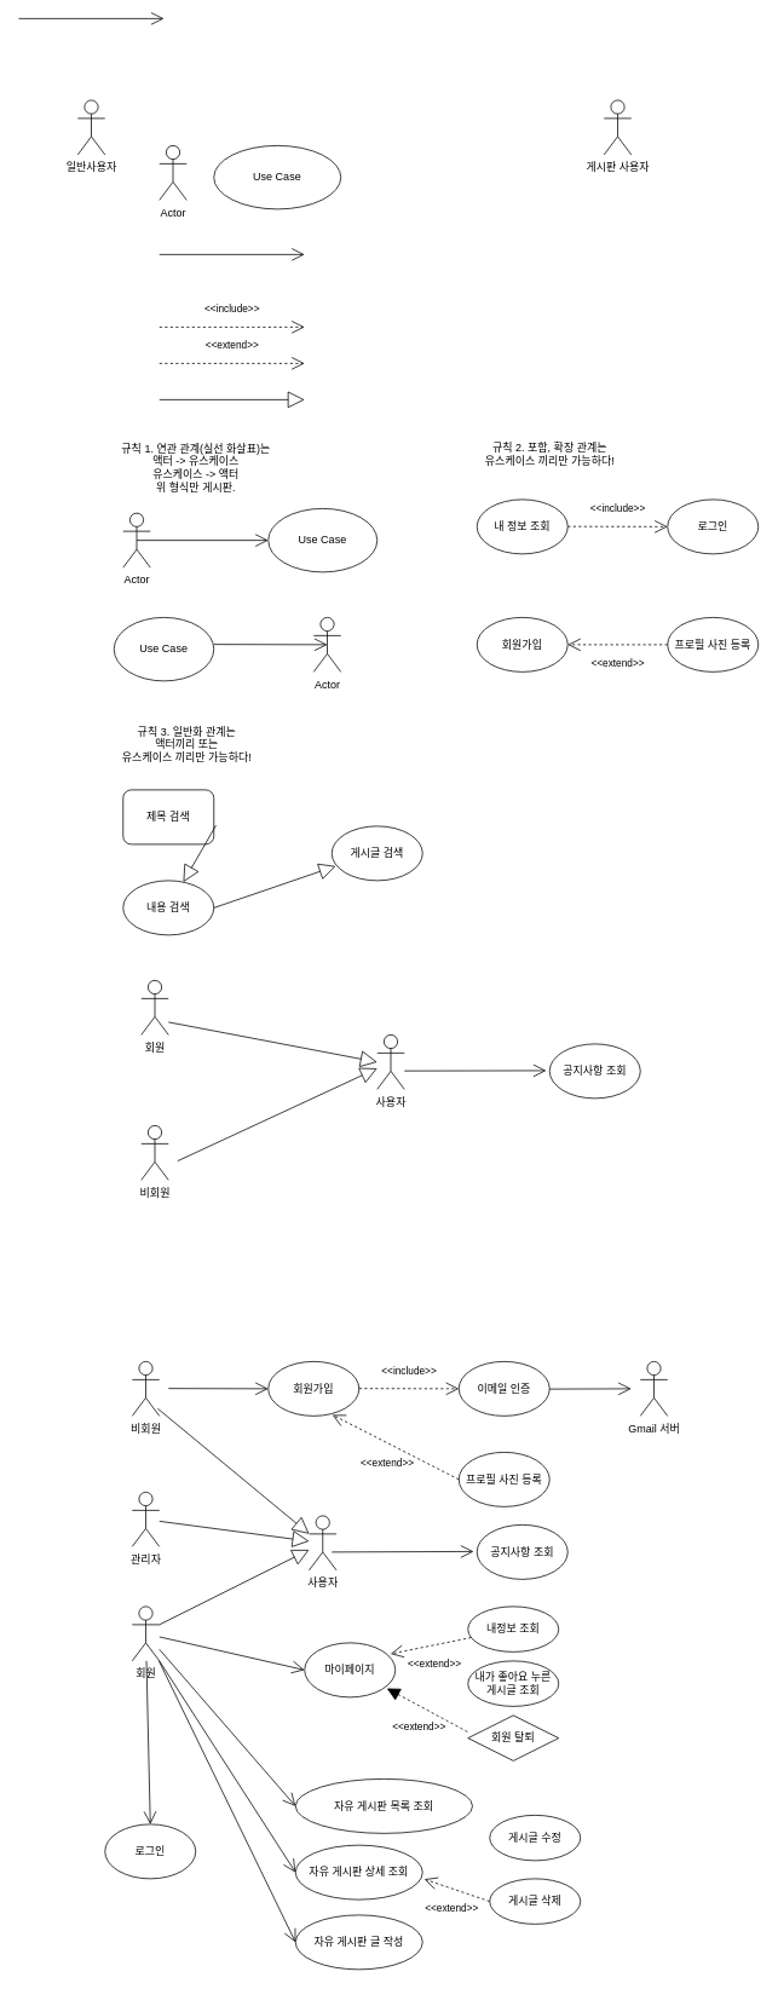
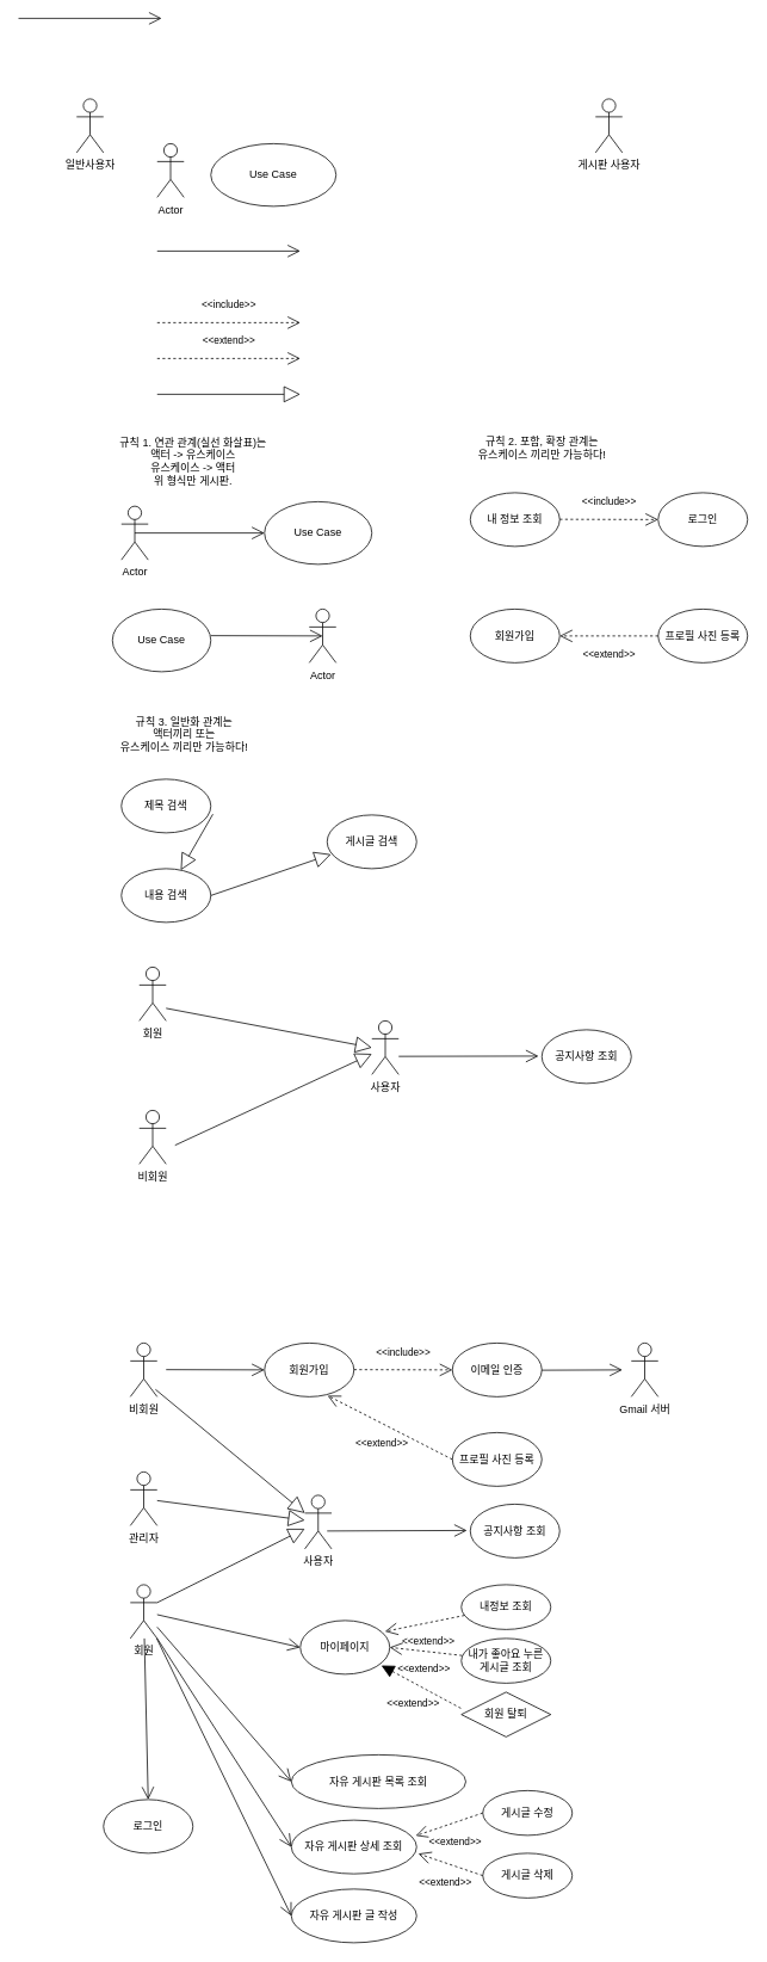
  <mxCell id="0" />
  <mxCell id="1" parent="0" />
  <mxCell id="2" value="일반사용자" style="shape=umlActor;verticalLabelPosition=bottom;verticalAlign=top;html=1;" vertex="1" parent="1"><mxGeometry x="85" y="110" width="30" height="60" as="geometry" /></mxCell>
  <mxCell id="3" value="게시판 사용자&lt;br&gt;" style="shape=umlActor;verticalLabelPosition=bottom;verticalAlign=top;html=1;" vertex="1" parent="1"><mxGeometry x="665" y="110" width="30" height="60" as="geometry" /></mxCell>
  <mxCell id="4" value="" style="endArrow=open;endFill=1;endSize=12;html=1;rounded=0;" edge="1" parent="1"><mxGeometry width="160" relative="1" as="geometry"><mxPoint x="20" y="20" as="sourcePoint" /><mxPoint x="180" y="20" as="targetPoint" /></mxGeometry></mxCell>
  <mxCell id="5" value="Actor" style="shape=umlActor;verticalLabelPosition=bottom;verticalAlign=top;html=1;" vertex="1" parent="1"><mxGeometry x="175" y="160" width="30" height="60" as="geometry" /></mxCell>
  <mxCell id="6" value="Use Case" style="ellipse;whiteSpace=wrap;html=1;" vertex="1" parent="1"><mxGeometry x="235" y="160" width="140" height="70" as="geometry" /></mxCell>
  <mxCell id="7" value="" style="endArrow=open;endFill=1;endSize=12;html=1;rounded=0;" edge="1" parent="1"><mxGeometry width="160" relative="1" as="geometry"><mxPoint x="175" y="280" as="sourcePoint" /><mxPoint x="335" y="280" as="targetPoint" /></mxGeometry></mxCell>
  <mxCell id="8" value="&amp;lt;&amp;lt;include&amp;gt;&amp;gt;" style="endArrow=open;endSize=12;dashed=1;html=1;rounded=0;" edge="1" parent="1"><mxGeometry y="20" width="160" relative="1" as="geometry"><mxPoint x="175" y="360" as="sourcePoint" /><mxPoint x="335" y="360" as="targetPoint" /><Array as="points" /><mxPoint as="offset" /></mxGeometry></mxCell>
  <mxCell id="9" value="&amp;lt;&amp;lt;extend&amp;gt;&amp;gt;" style="endArrow=open;endSize=12;dashed=1;html=1;rounded=0;" edge="1" parent="1"><mxGeometry y="20" width="160" relative="1" as="geometry"><mxPoint x="175" y="400" as="sourcePoint" /><mxPoint x="335" y="400" as="targetPoint" /><Array as="points" /><mxPoint as="offset" /></mxGeometry></mxCell>
  <mxCell id="10" value="" style="endArrow=block;endSize=16;endFill=0;html=1;rounded=0;" edge="1" parent="1"><mxGeometry y="20" width="160" relative="1" as="geometry"><mxPoint x="175" y="440" as="sourcePoint" /><mxPoint x="335" y="440" as="targetPoint" /><mxPoint as="offset" /></mxGeometry></mxCell>
  <mxCell id="11" value="규칙 1. 연관 관계(실선 화살표)는&lt;br&gt;액터 -&amp;gt; 유스케이스&lt;br&gt;유스케이스 -&amp;gt; 액터&lt;br&gt;위 형식만 게시판.&lt;br&gt;" style="text;html=1;align=center;verticalAlign=middle;resizable=0;points=[];autosize=1;strokeColor=none;fillColor=none;" vertex="1" parent="1"><mxGeometry x="115" y="480" width="200" height="70" as="geometry" /></mxCell>
  <mxCell id="12" value="Actor" style="shape=umlActor;verticalLabelPosition=bottom;verticalAlign=top;html=1;" vertex="1" parent="1"><mxGeometry x="135" y="565" width="30" height="60" as="geometry" /></mxCell>
  <mxCell id="13" value="Use Case" style="ellipse;whiteSpace=wrap;html=1;" vertex="1" parent="1"><mxGeometry x="295" y="560" width="120" height="70" as="geometry" /></mxCell>
  <mxCell id="14" value="" style="endArrow=open;endFill=1;endSize=12;html=1;rounded=0;exitX=0.5;exitY=0.5;exitDx=0;exitDy=0;exitPerimeter=0;entryX=0;entryY=0.5;entryDx=0;entryDy=0;" edge="1" parent="1" source="12" target="13"><mxGeometry width="160" relative="1" as="geometry"><mxPoint x="165" y="594.71" as="sourcePoint" /><mxPoint x="325" y="594.71" as="targetPoint" /></mxGeometry></mxCell>
  <mxCell id="15" value="Use Case" style="ellipse;whiteSpace=wrap;html=1;" vertex="1" parent="1"><mxGeometry x="125" y="680" width="110" height="70" as="geometry" /></mxCell>
  <mxCell id="16" value="" style="endArrow=open;endFill=1;endSize=12;html=1;rounded=0;exitX=1;exitY=0.424;exitDx=0;exitDy=0;entryX=0.5;entryY=0.5;entryDx=0;entryDy=0;exitPerimeter=0;entryPerimeter=0;" edge="1" parent="1" source="15" target="17"><mxGeometry width="160" relative="1" as="geometry"><mxPoint x="245" y="710" as="sourcePoint" /><mxPoint x="390" y="710" as="targetPoint" /></mxGeometry></mxCell>
  <mxCell id="17" value="Actor" style="shape=umlActor;verticalLabelPosition=bottom;verticalAlign=top;html=1;" vertex="1" parent="1"><mxGeometry x="345" y="680" width="30" height="60" as="geometry" /></mxCell>
  <mxCell id="18" value="규칙 2. 포함, 확장 관계는&lt;br&gt;유스케이스 끼리만 가능하다!&lt;br&gt;" style="text;html=1;align=center;verticalAlign=middle;resizable=0;points=[];autosize=1;strokeColor=none;fillColor=none;" vertex="1" parent="1"><mxGeometry x="515" y="480" width="180" height="40" as="geometry" /></mxCell>
  <mxCell id="19" value="내 정보 조회" style="ellipse;whiteSpace=wrap;html=1;" vertex="1" parent="1"><mxGeometry x="525" y="550" width="100" height="60" as="geometry" /></mxCell>
  <mxCell id="20" value="로그인" style="ellipse;whiteSpace=wrap;html=1;" vertex="1" parent="1"><mxGeometry x="735" y="550" width="100" height="60" as="geometry" /></mxCell>
  <mxCell id="21" value="회원가입" style="ellipse;whiteSpace=wrap;html=1;" vertex="1" parent="1"><mxGeometry x="525" y="680" width="100" height="60" as="geometry" /></mxCell>
  <mxCell id="22" value="프로필 사진 등록" style="ellipse;whiteSpace=wrap;html=1;" vertex="1" parent="1"><mxGeometry x="735" y="680" width="100" height="60" as="geometry" /></mxCell>
  <mxCell id="23" value="&amp;lt;&amp;lt;include&amp;gt;&amp;gt;" style="endArrow=open;endSize=12;dashed=1;html=1;rounded=0;" edge="1" parent="1"><mxGeometry y="20" width="160" relative="1" as="geometry"><mxPoint x="625" y="579.71" as="sourcePoint" /><mxPoint x="735" y="580" as="targetPoint" /><Array as="points" /><mxPoint as="offset" /></mxGeometry></mxCell>
  <mxCell id="24" value="&amp;lt;&amp;lt;extend&amp;gt;&amp;gt;" style="endArrow=open;endSize=12;dashed=1;html=1;rounded=0;exitX=0;exitY=0.5;exitDx=0;exitDy=0;" edge="1" parent="1" source="22" target="21"><mxGeometry y="20" width="160" relative="1" as="geometry"><mxPoint x="645" y="680" as="sourcePoint" /><mxPoint x="805" y="680" as="targetPoint" /><Array as="points" /><mxPoint as="offset" /></mxGeometry></mxCell>
  <mxCell id="25" value="규칙 3. 일반화 관계는&lt;br&gt;액터끼리 또는 &lt;br&gt;유스케이스 끼리만 가능하다!" style="text;html=1;align=center;verticalAlign=middle;resizable=0;points=[];autosize=1;strokeColor=none;fillColor=none;" vertex="1" parent="1"><mxGeometry x="115" y="790" width="180" height="60" as="geometry" /></mxCell>
- <mxCell id="26" value="제목 검색" style="whiteSpace=wrap;html=1;rounded=1;" vertex="1" parent="1"><mxGeometry x="135" y="870" width="100" height="60" as="geometry" /></mxCell>
+ <mxCell id="26" value="제목 검색" style="ellipse;whiteSpace=wrap;html=1;" vertex="1" parent="1"><mxGeometry x="135" y="870" width="100" height="60" as="geometry" /></mxCell>
  <mxCell id="27" value="내용 검색" style="ellipse;whiteSpace=wrap;html=1;" vertex="1" parent="1"><mxGeometry x="135" y="970" width="100" height="60" as="geometry" /></mxCell>
  <mxCell id="28" value="게시글 검색" style="ellipse;whiteSpace=wrap;html=1;" vertex="1" parent="1"><mxGeometry x="365" y="910" width="100" height="60" as="geometry" /></mxCell>
  <mxCell id="29" value="" style="endArrow=block;endSize=16;endFill=0;html=1;rounded=0;exitX=1.023;exitY=0.652;exitDx=0;exitDy=0;exitPerimeter=0;" edge="1" parent="1" source="26" target="27"><mxGeometry y="20" width="160" relative="1" as="geometry"><mxPoint x="195" y="960" as="sourcePoint" /><mxPoint x="355" y="960" as="targetPoint" /><mxPoint as="offset" /></mxGeometry></mxCell>
  <mxCell id="30" value="" style="endArrow=block;endSize=16;endFill=0;html=1;rounded=0;exitX=1;exitY=0.5;exitDx=0;exitDy=0;entryX=0.043;entryY=0.733;entryDx=0;entryDy=0;entryPerimeter=0;" edge="1" parent="1" source="27" target="28"><mxGeometry y="20" width="160" relative="1" as="geometry"><mxPoint x="215" y="1010" as="sourcePoint" /><mxPoint x="365" y="960" as="targetPoint" /><mxPoint as="offset" /></mxGeometry></mxCell>
  <mxCell id="31" value="비회원" style="shape=umlActor;verticalLabelPosition=bottom;verticalAlign=top;html=1;" vertex="1" parent="1"><mxGeometry x="155" y="1240" width="30" height="60" as="geometry" /></mxCell>
  <mxCell id="32" value="회원" style="shape=umlActor;verticalLabelPosition=bottom;verticalAlign=top;html=1;" vertex="1" parent="1"><mxGeometry x="155" y="1080" width="30" height="60" as="geometry" /></mxCell>
  <mxCell id="33" value="사용자" style="shape=umlActor;verticalLabelPosition=bottom;verticalAlign=top;html=1;" vertex="1" parent="1"><mxGeometry x="415" y="1140" width="30" height="60" as="geometry" /></mxCell>
  <mxCell id="34" value="" style="endArrow=block;endSize=16;endFill=0;html=1;rounded=0;exitX=1;exitY=0.5;exitDx=0;exitDy=0;" edge="1" parent="1"><mxGeometry y="20" width="160" relative="1" as="geometry"><mxPoint x="185" y="1126" as="sourcePoint" /><mxPoint x="415" y="1170" as="targetPoint" /><mxPoint as="offset" /></mxGeometry></mxCell>
  <mxCell id="35" value="" style="endArrow=block;endSize=16;endFill=0;html=1;rounded=0;exitX=1;exitY=0.5;exitDx=0;exitDy=0;" edge="1" parent="1" target="33"><mxGeometry y="20" width="160" relative="1" as="geometry"><mxPoint x="195" y="1279" as="sourcePoint" /><mxPoint x="329" y="1233" as="targetPoint" /><mxPoint as="offset" /></mxGeometry></mxCell>
  <mxCell id="36" value="공지사항 조회" style="ellipse;whiteSpace=wrap;html=1;" vertex="1" parent="1"><mxGeometry x="605" y="1150" width="100" height="60" as="geometry" /></mxCell>
  <mxCell id="37" value="" style="endArrow=open;endFill=1;endSize=12;html=1;rounded=0;exitX=0.5;exitY=0.5;exitDx=0;exitDy=0;exitPerimeter=0;entryX=-0.037;entryY=0.49;entryDx=0;entryDy=0;entryPerimeter=0;" edge="1" parent="1" target="36"><mxGeometry width="160" relative="1" as="geometry"><mxPoint x="445" y="1179.71" as="sourcePoint" /><mxPoint x="590" y="1179.71" as="targetPoint" /></mxGeometry></mxCell>
  <mxCell id="38" value="비회원" style="shape=umlActor;verticalLabelPosition=bottom;verticalAlign=top;html=1;" vertex="1" parent="1"><mxGeometry x="145" y="1500" width="30" height="60" as="geometry" /></mxCell>
  <mxCell id="39" value="회원가입" style="ellipse;whiteSpace=wrap;html=1;" vertex="1" parent="1"><mxGeometry x="295" y="1500" width="100" height="60" as="geometry" /></mxCell>
  <mxCell id="40" value="" style="endArrow=open;endFill=1;endSize=12;html=1;rounded=0;exitX=0.5;exitY=0.5;exitDx=0;exitDy=0;exitPerimeter=0;" edge="1" parent="1"><mxGeometry width="160" relative="1" as="geometry"><mxPoint x="185" y="1529.71" as="sourcePoint" /><mxPoint x="295" y="1530" as="targetPoint" /></mxGeometry></mxCell>
  <mxCell id="41" value="이메일 인증" style="ellipse;whiteSpace=wrap;html=1;" vertex="1" parent="1"><mxGeometry x="505" y="1500" width="100" height="60" as="geometry" /></mxCell>
  <mxCell id="42" value="&amp;lt;&amp;lt;include&amp;gt;&amp;gt;" style="endArrow=open;endSize=12;dashed=1;html=1;rounded=0;" edge="1" parent="1"><mxGeometry y="20" width="160" relative="1" as="geometry"><mxPoint x="395" y="1529.71" as="sourcePoint" /><mxPoint x="505" y="1530" as="targetPoint" /><Array as="points" /><mxPoint as="offset" /></mxGeometry></mxCell>
  <mxCell id="43" value="" style="endArrow=open;endFill=1;endSize=12;html=1;rounded=0;exitX=0.5;exitY=0.5;exitDx=0;exitDy=0;exitPerimeter=0;" edge="1" parent="1"><mxGeometry width="160" relative="1" as="geometry"><mxPoint x="605" y="1530.35" as="sourcePoint" /><mxPoint x="695" y="1530" as="targetPoint" /></mxGeometry></mxCell>
  <mxCell id="44" value="Gmail 서버&lt;br&gt;" style="shape=umlActor;verticalLabelPosition=bottom;verticalAlign=top;html=1;" vertex="1" parent="1"><mxGeometry x="705" y="1500" width="30" height="60" as="geometry" /></mxCell>
  <mxCell id="45" value="프로필 사진 등록" style="ellipse;whiteSpace=wrap;html=1;" vertex="1" parent="1"><mxGeometry x="505" y="1600" width="100" height="60" as="geometry" /></mxCell>
  <mxCell id="46" value="&amp;lt;&amp;lt;extend&amp;gt;&amp;gt;" style="endArrow=open;endSize=12;dashed=1;html=1;rounded=0;exitX=0;exitY=0.5;exitDx=0;exitDy=0;entryX=0.706;entryY=0.979;entryDx=0;entryDy=0;entryPerimeter=0;" edge="1" parent="1" source="45" target="39"><mxGeometry y="20" width="160" relative="1" as="geometry"><mxPoint x="375" y="1620" as="sourcePoint" /><mxPoint x="355" y="1650" as="targetPoint" /><Array as="points" /><mxPoint as="offset" /></mxGeometry></mxCell>
  <mxCell id="47" value="회원" style="shape=umlActor;verticalLabelPosition=bottom;verticalAlign=top;html=1;" vertex="1" parent="1"><mxGeometry x="145" y="1770" width="30" height="60" as="geometry" /></mxCell>
  <mxCell id="48" value="사용자" style="shape=umlActor;verticalLabelPosition=bottom;verticalAlign=top;html=1;" vertex="1" parent="1"><mxGeometry x="340" y="1670" width="30" height="60" as="geometry" /></mxCell>
  <mxCell id="49" value="" style="endArrow=block;endSize=16;endFill=0;html=1;rounded=0;exitX=1;exitY=0.333;exitDx=0;exitDy=0;exitPerimeter=0;" edge="1" parent="1" source="47" target="48"><mxGeometry y="20" width="160" relative="1" as="geometry"><mxPoint x="175" y="1686" as="sourcePoint" /><mxPoint x="405" y="1730" as="targetPoint" /><mxPoint as="offset" /></mxGeometry></mxCell>
  <mxCell id="50" value="공지사항 조회" style="ellipse;whiteSpace=wrap;html=1;" vertex="1" parent="1"><mxGeometry x="525" y="1680" width="100" height="60" as="geometry" /></mxCell>
  <mxCell id="51" value="" style="endArrow=open;endFill=1;endSize=12;html=1;rounded=0;entryX=-0.037;entryY=0.49;entryDx=0;entryDy=0;entryPerimeter=0;" edge="1" parent="1" target="50"><mxGeometry width="160" relative="1" as="geometry"><mxPoint x="365" y="1710" as="sourcePoint" /><mxPoint x="510" y="1709.71" as="targetPoint" /></mxGeometry></mxCell>
  <mxCell id="52" value="" style="endArrow=block;endSize=16;endFill=0;html=1;rounded=0;exitX=0.938;exitY=0.864;exitDx=0;exitDy=0;exitPerimeter=0;entryX=0;entryY=0.333;entryDx=0;entryDy=0;entryPerimeter=0;" edge="1" parent="1" source="38" target="48"><mxGeometry y="20" width="160" relative="1" as="geometry"><mxPoint x="185" y="1800" as="sourcePoint" /><mxPoint x="395" y="1720" as="targetPoint" /><mxPoint as="offset" /></mxGeometry></mxCell>
  <mxCell id="53" value="관리자&lt;br&gt;" style="shape=umlActor;verticalLabelPosition=bottom;verticalAlign=top;html=1;" vertex="1" parent="1"><mxGeometry x="145" y="1644" width="30" height="60" as="geometry" /></mxCell>
  <mxCell id="54" value="" style="endArrow=block;endSize=16;endFill=0;html=1;rounded=0;" edge="1" parent="1" source="53" target="48"><mxGeometry y="20" width="160" relative="1" as="geometry"><mxPoint x="175" y="1560" as="sourcePoint" /><mxPoint x="340" y="1600" as="targetPoint" /><mxPoint as="offset" /></mxGeometry></mxCell>
  <mxCell id="55" value="" style="endArrow=open;endFill=1;endSize=12;html=1;rounded=0;" edge="1" parent="1" source="47"><mxGeometry width="160" relative="1" as="geometry"><mxPoint x="185" y="1821" as="sourcePoint" /><mxPoint x="335" y="1840" as="targetPoint" /></mxGeometry></mxCell>
  <mxCell id="56" value="마이페이지" style="ellipse;whiteSpace=wrap;html=1;" vertex="1" parent="1"><mxGeometry x="335" y="1810" width="100" height="60" as="geometry" /></mxCell>
  <mxCell id="57" value="내정보 조회" style="ellipse;whiteSpace=wrap;html=1;" vertex="1" parent="1"><mxGeometry x="515" y="1770" width="100" height="50" as="geometry" /></mxCell>
  <mxCell id="58" value="내가 좋아요 누른 게시글 조회" style="ellipse;whiteSpace=wrap;html=1;" vertex="1" parent="1"><mxGeometry x="515" y="1830" width="100" height="50" as="geometry" /></mxCell>
  <mxCell id="59" value="회원 탈퇴" style="rhombus;whiteSpace=wrap;html=1;" vertex="1" parent="1"><mxGeometry x="515" y="1890" width="100" height="50" as="geometry" /></mxCell>
  <mxCell id="60" value="&amp;lt;&amp;lt;extend&amp;gt;&amp;gt;" style="endArrow=open;endSize=12;dashed=1;html=1;rounded=0;entryX=0.947;entryY=0.203;entryDx=0;entryDy=0;entryPerimeter=0;" edge="1" parent="1" source="57" target="56"><mxGeometry y="20" width="160" relative="1" as="geometry"><mxPoint x="515" y="1640" as="sourcePoint" /><mxPoint x="376" y="1569" as="targetPoint" /><Array as="points" /><mxPoint as="offset" /></mxGeometry></mxCell>
+ <mxCell id="61" value="&amp;lt;&amp;lt;extend&amp;gt;&amp;gt;" style="endArrow=open;endSize=12;dashed=1;html=1;rounded=0;entryX=1;entryY=0.5;entryDx=0;entryDy=0;exitX=0.009;exitY=0.382;exitDx=0;exitDy=0;exitPerimeter=0;" edge="1" parent="1" source="58" target="56"><mxGeometry y="20" width="160" relative="1" as="geometry"><mxPoint x="525" y="1828" as="sourcePoint" /><mxPoint x="440" y="1832" as="targetPoint" /><Array as="points" /><mxPoint as="offset" /></mxGeometry></mxCell>
  <mxCell id="62" value="&amp;lt;&amp;lt;extend&amp;gt;&amp;gt;" style="endArrow=block;endSize=12;dashed=1;html=1;rounded=0;entryX=0.906;entryY=0.836;entryDx=0;entryDy=0;entryPerimeter=0;exitX=-0.005;exitY=0.361;exitDx=0;exitDy=0;exitPerimeter=0;" edge="1" parent="1" source="59" target="56"><mxGeometry y="20" width="160" relative="1" as="geometry"><mxPoint x="535" y="1838" as="sourcePoint" /><mxPoint x="450" y="1842" as="targetPoint" /><Array as="points" /><mxPoint as="offset" /></mxGeometry></mxCell>
  <mxCell id="63" value="" style="endArrow=open;endFill=1;endSize=12;html=1;rounded=0;entryX=0;entryY=0.5;entryDx=0;entryDy=0;" edge="1" parent="1" source="47" target="64"><mxGeometry width="160" relative="1" as="geometry"><mxPoint x="175" y="1900" as="sourcePoint" /><mxPoint x="335" y="1937" as="targetPoint" /></mxGeometry></mxCell>
  <mxCell id="64" value="자유 게시판 목록 조회" style="ellipse;whiteSpace=wrap;html=1;" vertex="1" parent="1"><mxGeometry x="325" y="1960" width="195" height="60" as="geometry" /></mxCell>
  <mxCell id="65" value="" style="endArrow=open;endFill=1;endSize=12;html=1;rounded=0;entryX=0;entryY=0.5;entryDx=0;entryDy=0;exitX=1;exitY=1;exitDx=0;exitDy=0;exitPerimeter=0;" edge="1" parent="1" source="47" target="66"><mxGeometry width="160" relative="1" as="geometry"><mxPoint x="175" y="1890" as="sourcePoint" /><mxPoint x="335" y="2010" as="targetPoint" /></mxGeometry></mxCell>
  <mxCell id="66" value="자유 게시판 상세 조회" style="ellipse;whiteSpace=wrap;html=1;" vertex="1" parent="1"><mxGeometry x="325" y="2033" width="140" height="60" as="geometry" /></mxCell>
  <mxCell id="67" value="" style="endArrow=open;endFill=1;endSize=12;html=1;rounded=0;entryX=0;entryY=0.5;entryDx=0;entryDy=0;" edge="1" parent="1" source="47" target="68"><mxGeometry width="160" relative="1" as="geometry"><mxPoint x="165" y="1980" as="sourcePoint" /><mxPoint x="325" y="2100" as="targetPoint" /></mxGeometry></mxCell>
  <mxCell id="68" value="자유 게시판 글 작성" style="ellipse;whiteSpace=wrap;html=1;" vertex="1" parent="1"><mxGeometry x="325" y="2110" width="140" height="60" as="geometry" /></mxCell>
  <mxCell id="69" value="게시글 수정" style="ellipse;whiteSpace=wrap;html=1;" vertex="1" parent="1"><mxGeometry x="539" y="2000" width="100" height="50" as="geometry" /></mxCell>
  <mxCell id="70" value="게시글 삭제" style="ellipse;whiteSpace=wrap;html=1;" vertex="1" parent="1"><mxGeometry x="539" y="2070" width="100" height="50" as="geometry" /></mxCell>
+ <mxCell id="71" value="&amp;lt;&amp;lt;extend&amp;gt;&amp;gt;" style="endArrow=open;endSize=12;dashed=1;html=1;rounded=0;entryX=0.994;entryY=0.291;entryDx=0;entryDy=0;entryPerimeter=0;exitX=0;exitY=0.5;exitDx=0;exitDy=0;" edge="1" parent="1" source="69" target="66"><mxGeometry y="20" width="160" relative="1" as="geometry"><mxPoint x="525" y="1918" as="sourcePoint" /><mxPoint x="436" y="1870" as="targetPoint" /><Array as="points" /><mxPoint as="offset" /></mxGeometry></mxCell>
  <mxCell id="72" value="&amp;lt;&amp;lt;extend&amp;gt;&amp;gt;" style="endArrow=open;endSize=12;dashed=1;html=1;rounded=0;entryX=1.014;entryY=0.625;entryDx=0;entryDy=0;entryPerimeter=0;exitX=0;exitY=0.5;exitDx=0;exitDy=0;" edge="1" parent="1" source="70" target="66"><mxGeometry y="20" width="160" relative="1" as="geometry"><mxPoint x="549" y="2035" as="sourcePoint" /><mxPoint x="474" y="2060" as="targetPoint" /><Array as="points" /><mxPoint as="offset" /></mxGeometry></mxCell>
  <mxCell id="73" value="" style="endArrow=open;endFill=1;endSize=12;html=1;rounded=0;entryX=0.5;entryY=0;entryDx=0;entryDy=0;" edge="1" parent="1" source="47" target="74"><mxGeometry width="160" relative="1" as="geometry"><mxPoint y="2080" as="sourcePoint" x="-5" /><mxPoint x="155" y="2117" as="targetPoint" /></mxGeometry></mxCell>
  <mxCell id="74" value="로그인" style="ellipse;whiteSpace=wrap;html=1;" vertex="1" parent="1"><mxGeometry x="115" y="2010" width="100" height="60" as="geometry" /></mxCell>
